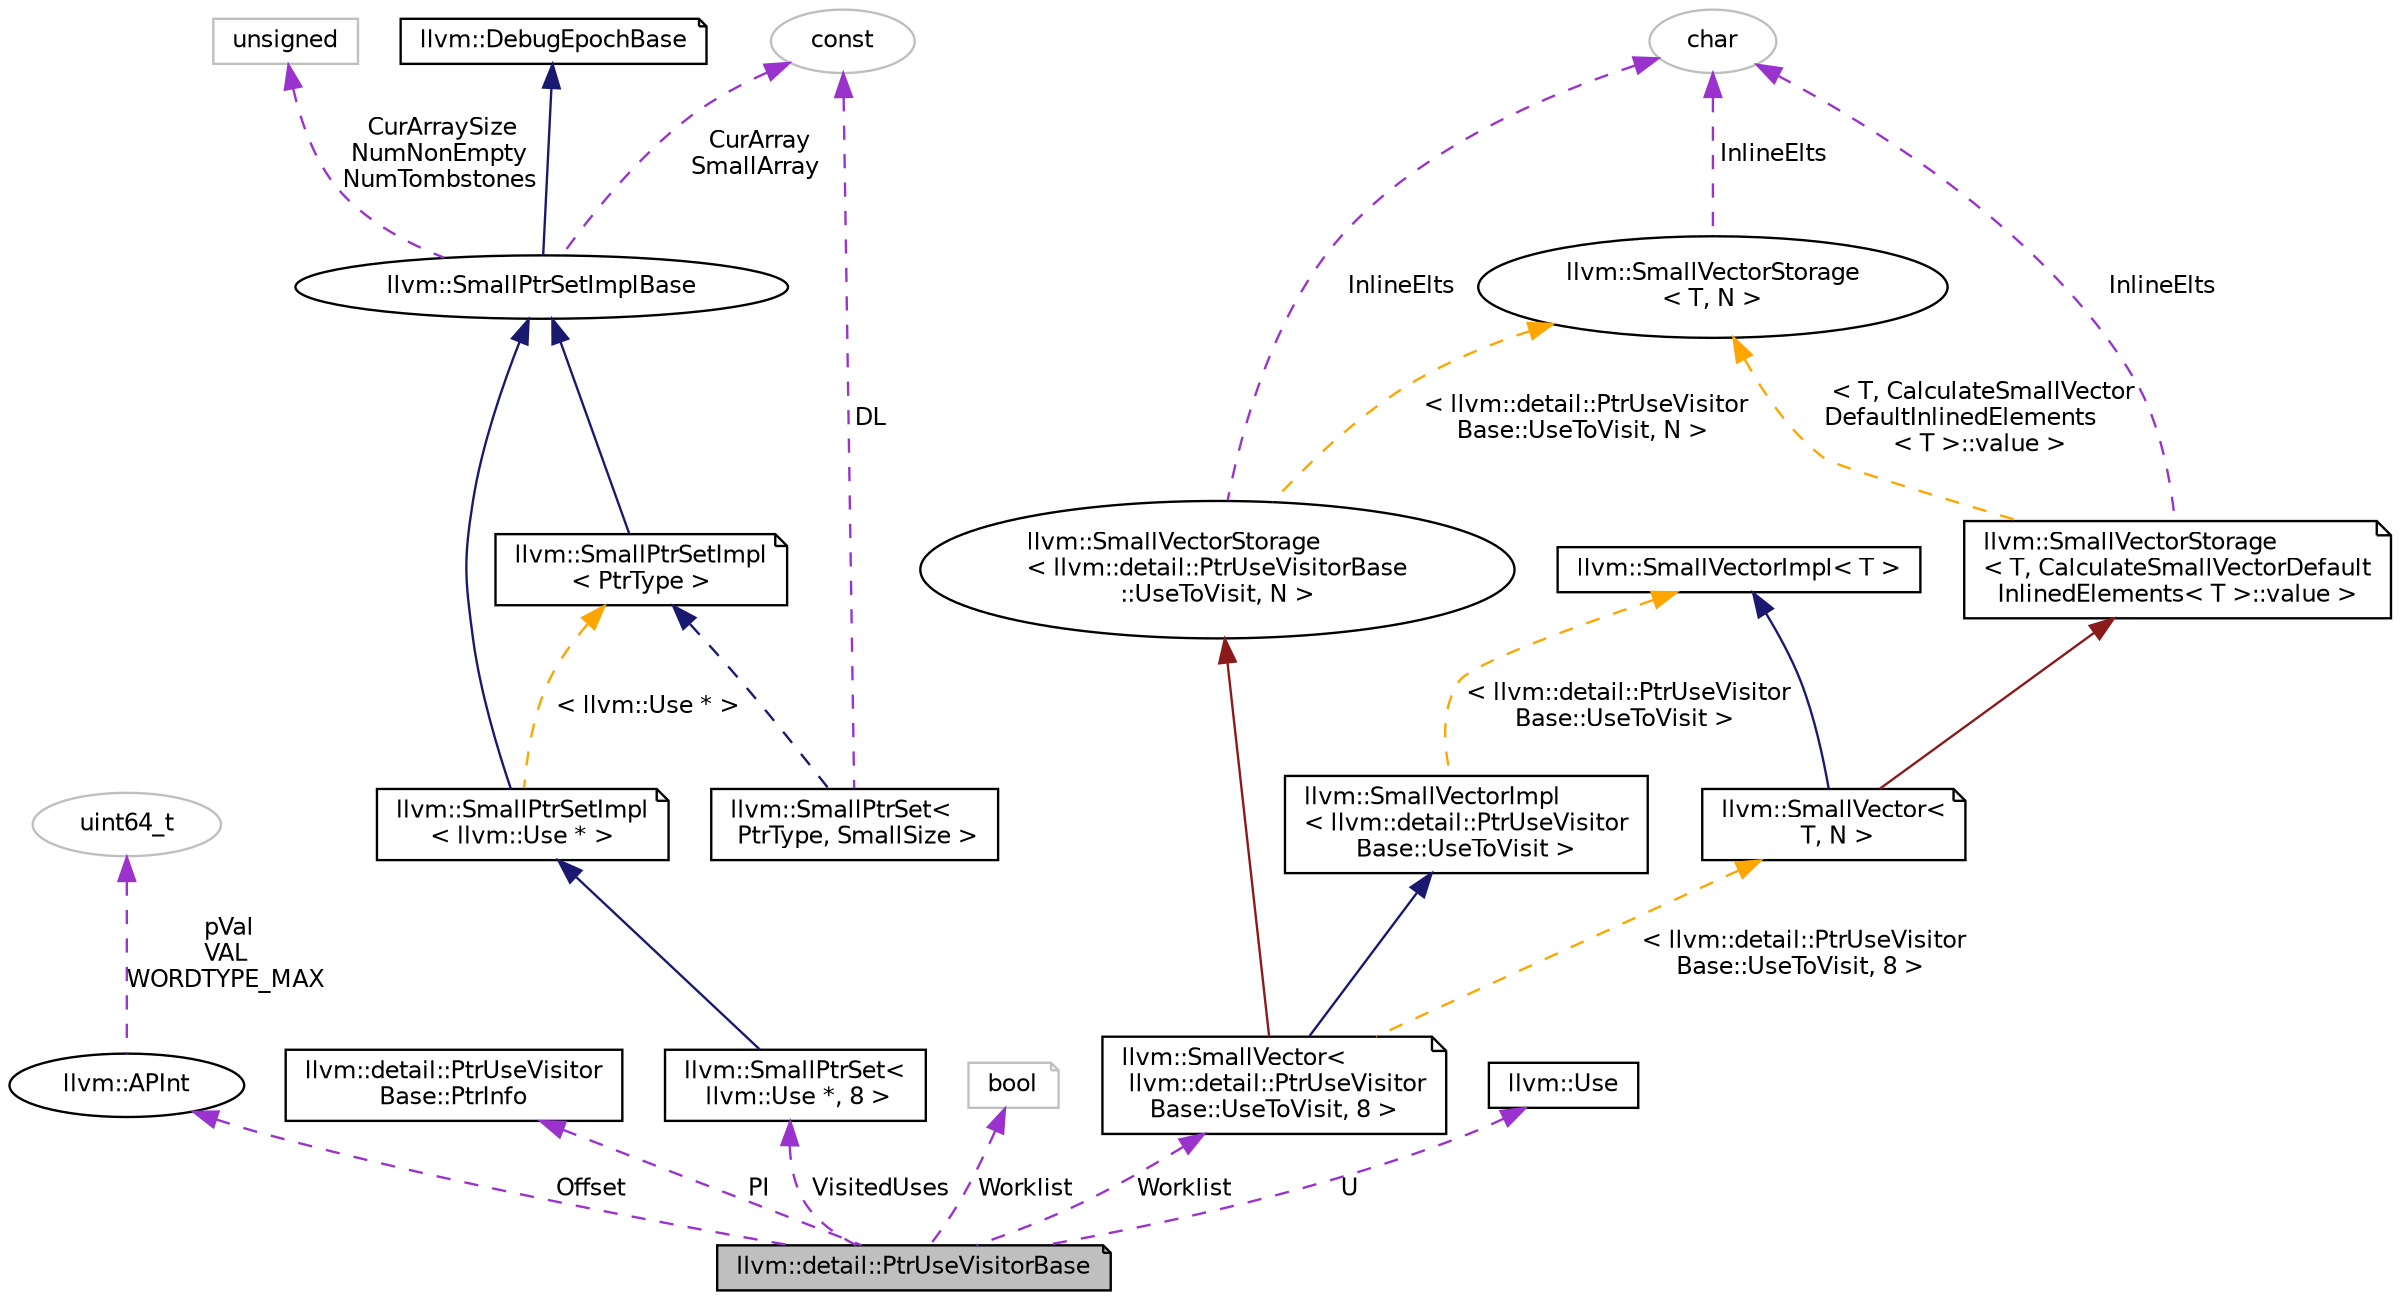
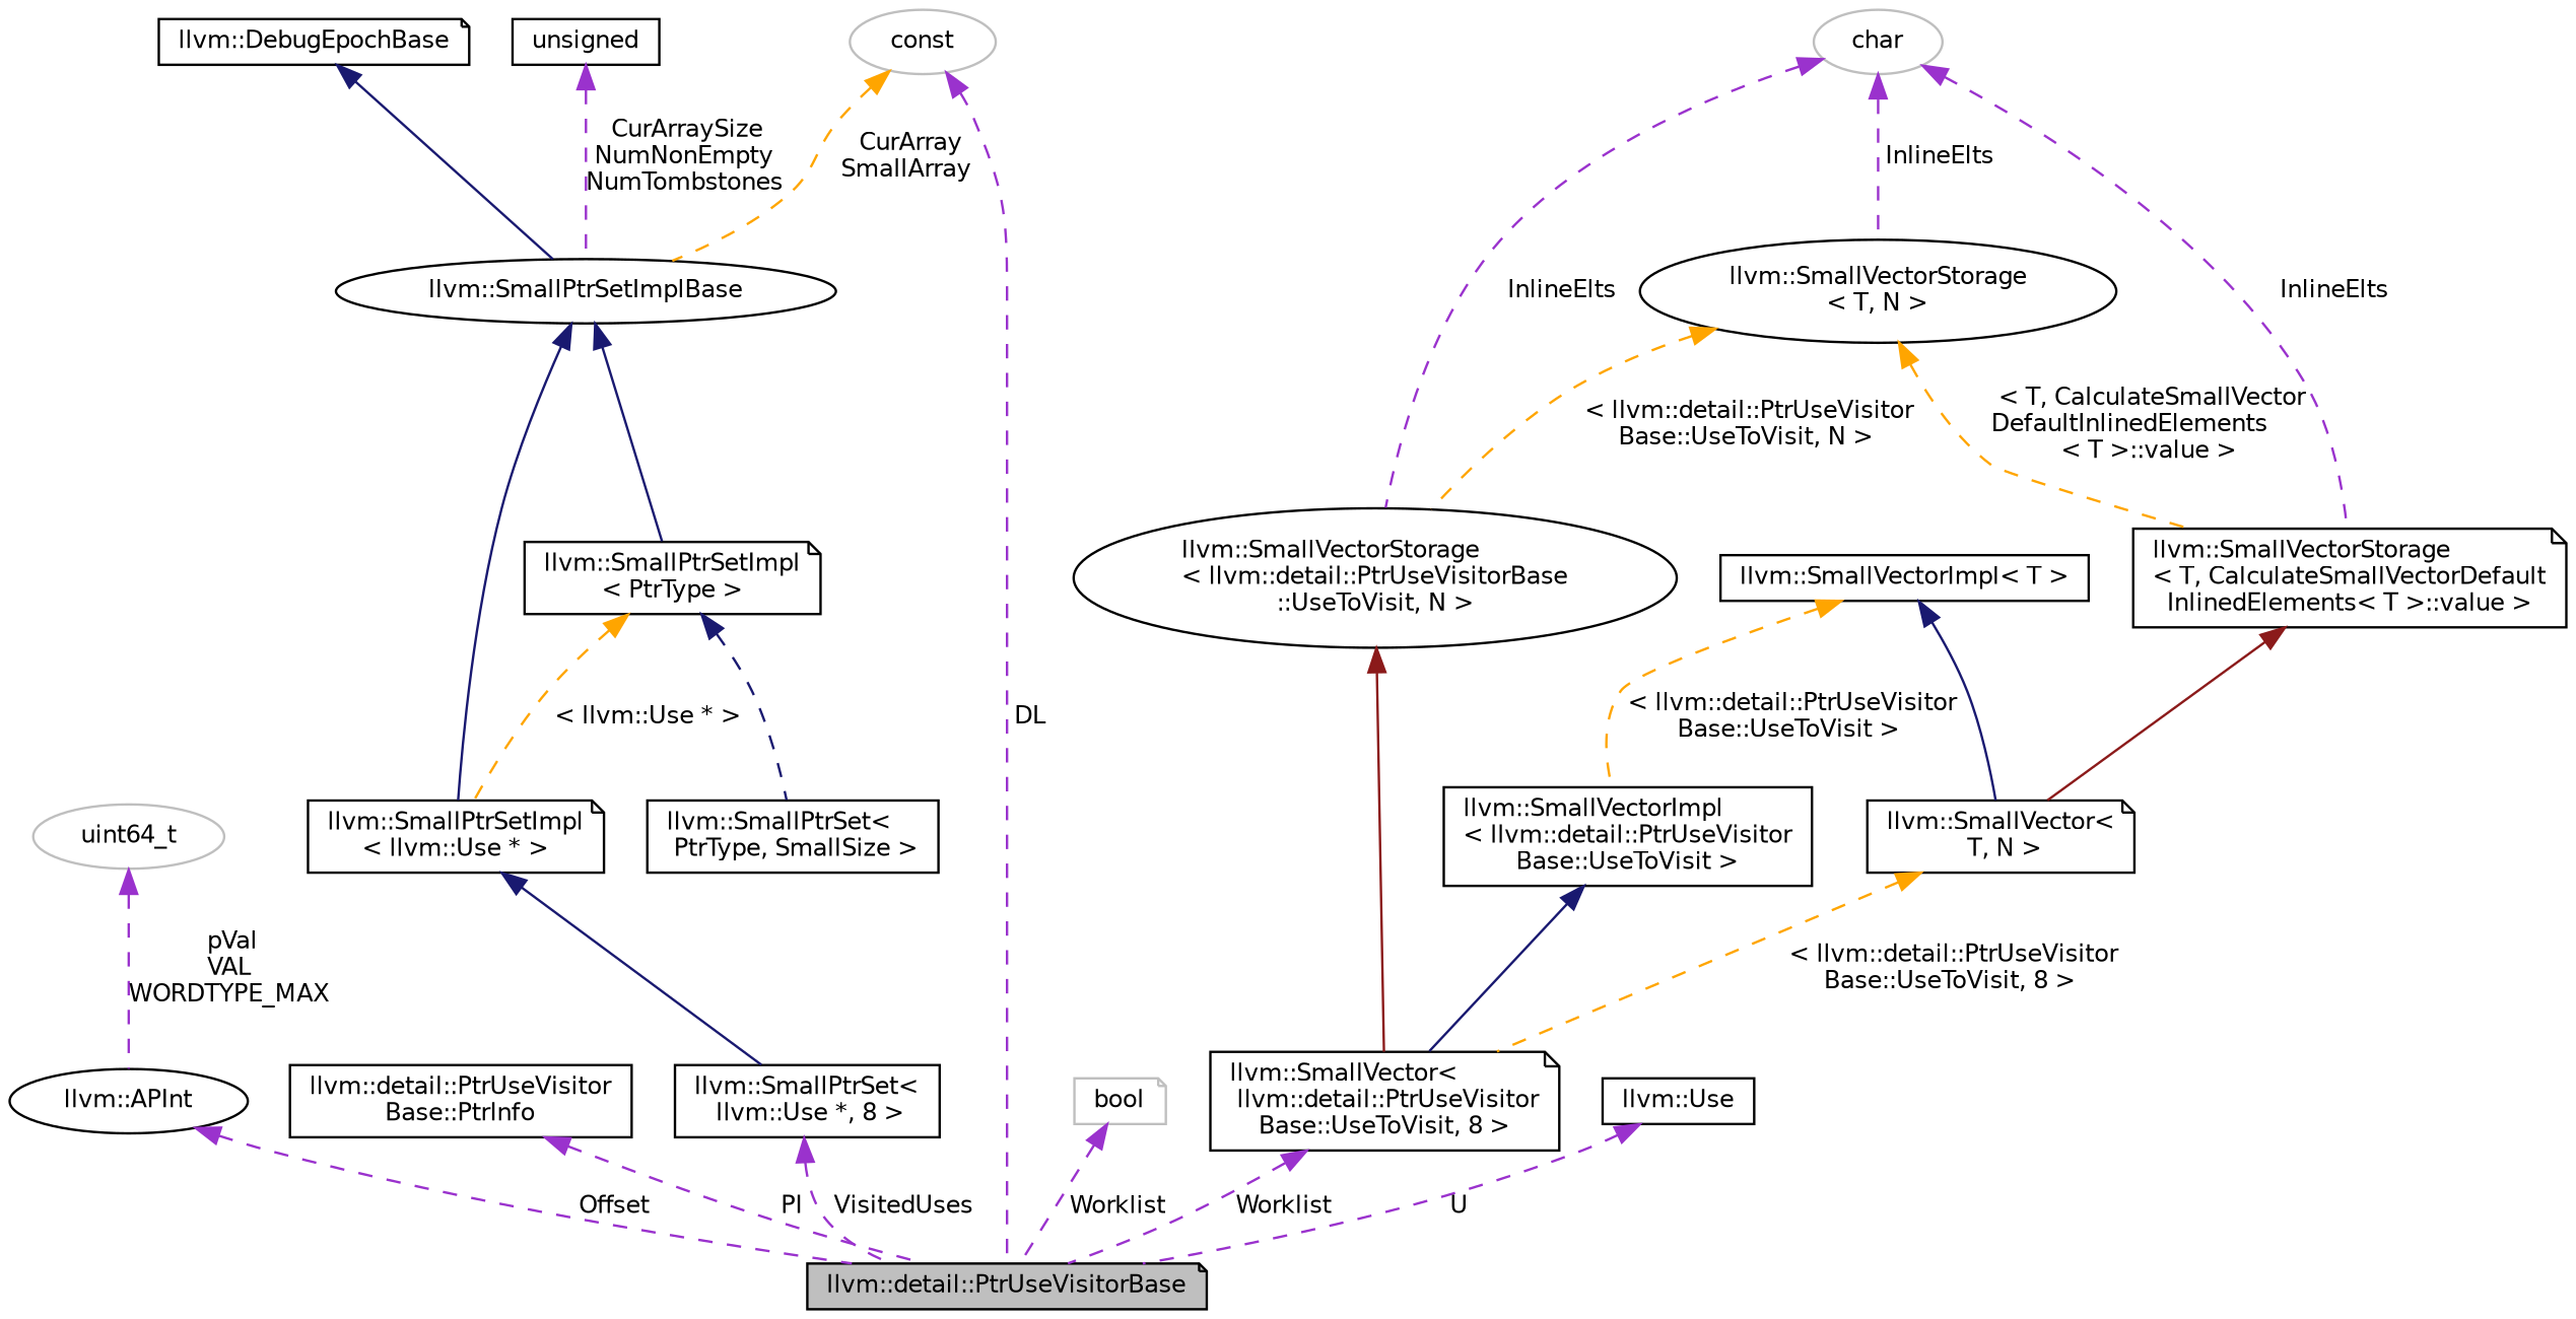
  digraph {
    rankdir=TB
    node [color=black fontname=Helvetica fontsize=10 shape=note]
    edge [color=darkorchid3 dir=back fontname=Helvetica fontsize=10 labelfontname=Helvetica labelfontsize=10 style=dashed]
    n1 [fillcolor=grey75 fontcolor=black height=0.2 label="llvm::detail::PtrUseVisitorBase" style=filled width=0.4]
    n2 [height=0.2 label="llvm::APInt" shape=ellipse width=0.4]
    n3 [color=grey75 height=0.2 label=uint64_t shape=ellipse width=0.4]
    n4 [height=0.2 label="llvm::detail::PtrUseVisitor\lBase::PtrInfo" shape=box width=0.4]
    n5 [height=0.2 label="llvm::SmallPtrSet\<\l llvm::Use *, 8 \>" shape=box width=0.4]
    n6 [height=0.2 label="llvm::SmallPtrSetImpl\l\< llvm::Use * \>" width=0.4]
    n7 [height=0.2 label="llvm::SmallPtrSetImplBase" shape=ellipse width=0.4]
    n8 [height=0.2 label="llvm::SmallPtrSetImpl\l\< PtrType \>" width=0.4]
    n9 [height=0.2 label="llvm::SmallPtrSet\<\l PtrType, SmallSize \>" shape=box width=0.4]
    n10 [height=0.2 label="llvm::DebugEpochBase" width=0.4]
-   n11 [color=grey75 height=0.2 label=unsigned shape=box width=0.4]
+   n11 [height=0.2 label=unsigned shape=box width=0.4]
    n12 [color=grey75 height=0.2 label=const shape=ellipse width=0.4]
    n13 [color=grey75 height=0.2 label=bool width=0.4]
    n14 [height=0.2 label="llvm::SmallVector\<\l llvm::detail::PtrUseVisitor\lBase::UseToVisit, 8 \>" width=0.4]
    n15 [height=0.2 label="llvm::SmallVectorImpl\l\< llvm::detail::PtrUseVisitor\lBase::UseToVisit \>" shape=box width=0.4]
    n16 [height=0.2 label="llvm::SmallVectorImpl\< T \>" shape=box width=0.4]
    n17 [height=0.2 label="llvm::SmallVector\<\l T, N \>" width=0.4]
    n18 [height=0.2 label="llvm::SmallVectorStorage\l\< llvm::detail::PtrUseVisitorBase\l::UseToVisit, N \>" shape=ellipse width=0.4]
    n19 [color=grey75 height=0.2 label=char shape=ellipse width=0.4]
    n20 [height=0.2 label="llvm::SmallVectorStorage\l\< T, N \>" shape=ellipse width=0.4]
    n21 [height=0.2 label="llvm::SmallVectorStorage\l\< T, CalculateSmallVectorDefault\lInlinedElements\< T \>::value \>" width=0.4]
    n22 [height=0.2 label="llvm::Use" shape=box width=0.4]
    n2 -> n1 [label=" Offset"]
    n3 -> n2 [label=" pVal\nVAL\nWORDTYPE_MAX"]
    n4 -> n1 [label=" PI"]
    n5 -> n1 [label=" VisitedUses"]
    n6 -> n5 [color=midnightblue style=solid]
    n7 -> n6 [color=midnightblue style=solid]
    n7 -> n8 [color=midnightblue style=solid]
    n8 -> n6 [color=orange label=" \< llvm::Use * \>"]
    n8 -> n9 [color=midnightblue]
    n10 -> n7 [color=midnightblue style=solid]
    n11 -> n7 [label=" CurArraySize\nNumNonEmpty\nNumTombstones"]
-   n12 -> n9 [label=" DL"]
-   n12 -> n7 [label=" CurArray\nSmallArray"]
+   n12 -> n1 [label=" DL"]
+   n12 -> n7 [color=orange label=" CurArray\nSmallArray"]
    n13 -> n1 [label=" Worklist"]
    n14 -> n1 [label=" Worklist"]
    n15 -> n14 [color=midnightblue style=solid]
    n16 -> n15 [color=orange label=" \< llvm::detail::PtrUseVisitor\lBase::UseToVisit \>"]
    n16 -> n17 [color=midnightblue style=solid]
    n17 -> n14 [color=orange label=" \< llvm::detail::PtrUseVisitor\lBase::UseToVisit, 8 \>"]
    n18 -> n14 [color=firebrick4 style=solid]
    n19 -> n18 [label=" InlineElts"]
    n19 -> n20 [label=" InlineElts"]
    n19 -> n21 [label=" InlineElts"]
    n20 -> n18 [color=orange label=" \< llvm::detail::PtrUseVisitor\lBase::UseToVisit, N \>"]
    n20 -> n21 [color=orange label=" \< T, CalculateSmallVector\lDefaultInlinedElements\l\< T \>::value \>"]
    n21 -> n17 [color=firebrick4 style=solid]
    n22 -> n1 [label=" U"]
  }
